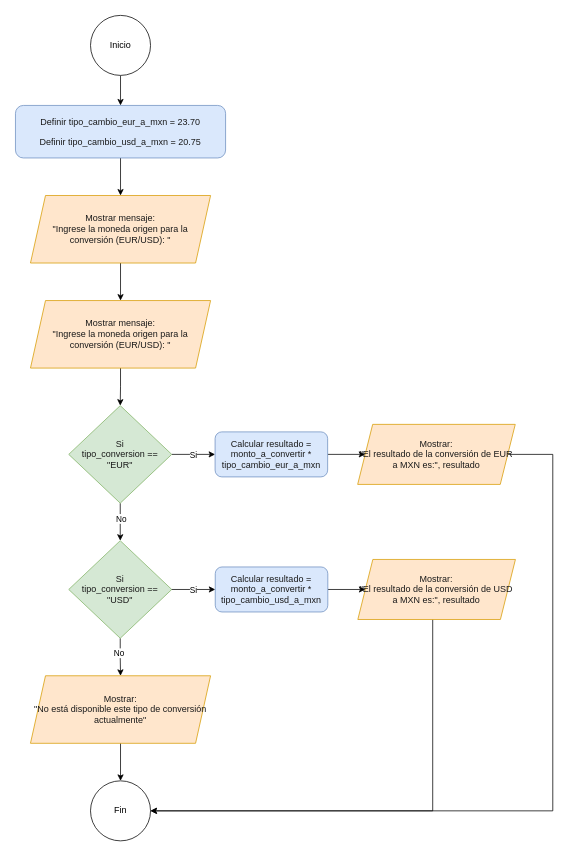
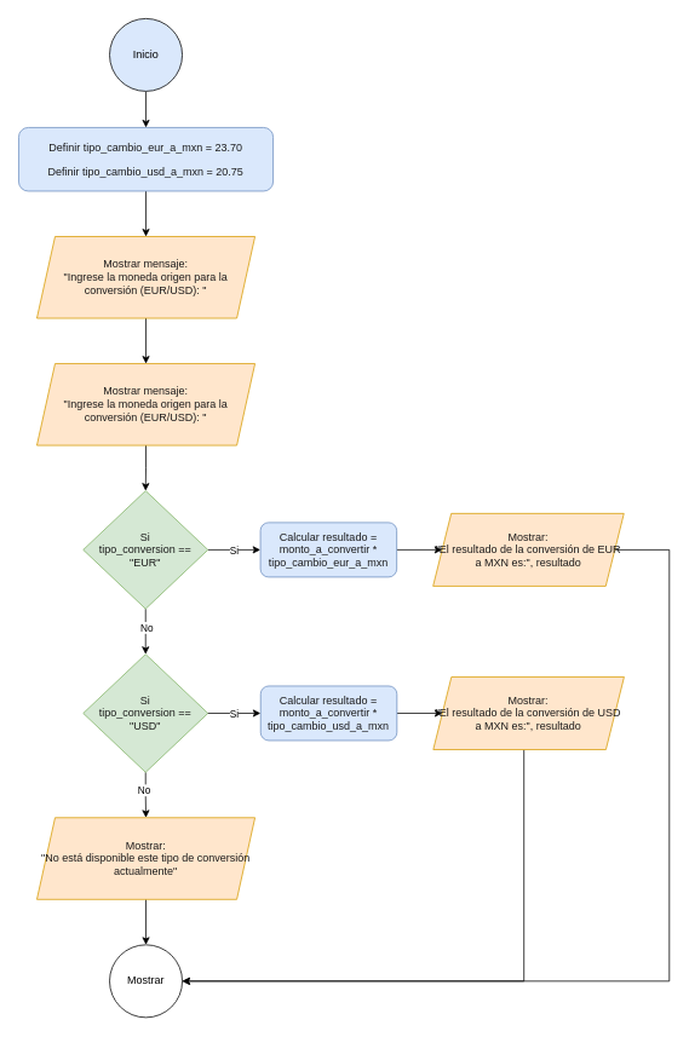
  <mxCell id="0" />
  <mxCell id="1" parent="0" />
  <mxCell id="2" style="edgeStyle=orthogonalEdgeStyle;rounded=0;orthogonalLoop=1;jettySize=auto;html=1;entryX=0.5;entryY=0;entryDx=0;entryDy=0;" edge="1" parent="1" source="3" target="5"><mxGeometry relative="1" as="geometry" /></mxCell>
- <mxCell id="3" value="Inicio" style="ellipse;whiteSpace=wrap;html=1;aspect=fixed;" vertex="1" parent="1"><mxGeometry x="120" y="20" width="80" height="80" as="geometry" /></mxCell>
+ <mxCell id="3" value="Inicio" style="ellipse;whiteSpace=wrap;html=1;aspect=fixed;fillColor=#dae8fc;" vertex="1" parent="1"><mxGeometry x="120" y="20" width="80" height="80" as="geometry" /></mxCell>
  <mxCell id="4" style="edgeStyle=orthogonalEdgeStyle;rounded=0;orthogonalLoop=1;jettySize=auto;html=1;entryX=0.5;entryY=0;entryDx=0;entryDy=0;" edge="1" parent="1" source="5" target="7"><mxGeometry relative="1" as="geometry" /></mxCell>
  <mxCell id="5" value="&lt;p&gt;&lt;span style=&quot;color: rgb(26, 26, 26);&quot;&gt;Definir tipo_cambio_eur_a_mxn = 23.70&lt;/span&gt;&lt;/p&gt;&lt;p&gt;&lt;span style=&quot;color: rgb(26, 26, 26);&quot;&gt;    Definir tipo_cambio_usd_a_mxn = 20.75&lt;/span&gt;&lt;/p&gt;" style="rounded=1;whiteSpace=wrap;html=1;fillColor=#dae8fc;strokeColor=#6c8ebf;" vertex="1" parent="1"><mxGeometry x="20" y="140" width="280" height="70" as="geometry" /></mxCell>
  <mxCell id="6" style="edgeStyle=orthogonalEdgeStyle;rounded=0;orthogonalLoop=1;jettySize=auto;html=1;entryX=0.5;entryY=0;entryDx=0;entryDy=0;" edge="1" parent="1" source="7" target="9"><mxGeometry relative="1" as="geometry" /></mxCell>
  <mxCell id="7" value="&lt;span style=&quot;color: rgb(26, 26, 26); background-color: transparent;&quot;&gt;Mostrar mensaje:&lt;/span&gt;&lt;div&gt;&lt;span style=&quot;color: rgb(26, 26, 26); background-color: transparent;&quot;&gt;&quot;Ingrese la moneda origen para la conversión (EUR/USD): &quot;&lt;/span&gt;&lt;/div&gt;" style="shape=parallelogram;perimeter=parallelogramPerimeter;whiteSpace=wrap;html=1;fixedSize=1;fillColor=#ffe6cc;strokeColor=#d79b00;" vertex="1" parent="1"><mxGeometry x="40" y="260" width="240" height="90" as="geometry" /></mxCell>
  <mxCell id="8" style="edgeStyle=orthogonalEdgeStyle;rounded=0;orthogonalLoop=1;jettySize=auto;html=1;entryX=0.5;entryY=0;entryDx=0;entryDy=0;" edge="1" parent="1" source="9" target="14"><mxGeometry relative="1" as="geometry" /></mxCell>
  <mxCell id="9" value="&lt;span style=&quot;color: rgb(26, 26, 26); background-color: transparent;&quot;&gt;Mostrar mensaje:&lt;/span&gt;&lt;div&gt;&lt;span style=&quot;color: rgb(26, 26, 26); background-color: transparent;&quot;&gt;&quot;Ingrese la moneda origen para la conversión (EUR/USD): &quot;&lt;/span&gt;&lt;/div&gt;" style="shape=parallelogram;perimeter=parallelogramPerimeter;whiteSpace=wrap;html=1;fixedSize=1;fillColor=#ffe6cc;strokeColor=#d79b00;" vertex="1" parent="1"><mxGeometry x="40" y="400" width="240" height="90" as="geometry" /></mxCell>
  <mxCell id="10" style="edgeStyle=orthogonalEdgeStyle;rounded=0;orthogonalLoop=1;jettySize=auto;html=1;entryX=0.5;entryY=0;entryDx=0;entryDy=0;" edge="1" parent="1" source="14" target="17"><mxGeometry relative="1" as="geometry" /></mxCell>
  <mxCell id="11" value="No" style="edgeLabel;html=1;align=center;verticalAlign=middle;resizable=0;points=[];" vertex="1" connectable="0" parent="10"><mxGeometry x="-0.2" y="1" relative="1" as="geometry"><mxPoint as="offset" /></mxGeometry></mxCell>
  <mxCell id="12" style="edgeStyle=orthogonalEdgeStyle;rounded=0;orthogonalLoop=1;jettySize=auto;html=1;entryX=0;entryY=0.5;entryDx=0;entryDy=0;" edge="1" parent="1" source="14" target="19"><mxGeometry relative="1" as="geometry" /></mxCell>
  <mxCell id="13" value="Si" style="edgeLabel;html=1;align=center;verticalAlign=middle;resizable=0;points=[];" vertex="1" connectable="0" parent="12"><mxGeometry x="0.079" y="-2" relative="1" as="geometry"><mxPoint x="-3" y="-2" as="offset" /></mxGeometry></mxCell>
  <mxCell id="14" value="&lt;span style=&quot;color: rgb(26, 26, 26);&quot;&gt;Si&lt;/span&gt;&lt;div&gt;&lt;span style=&quot;color: rgb(26, 26, 26);&quot;&gt;tipo_conversion == &quot;EUR&quot;&lt;/span&gt;&lt;/div&gt;" style="rhombus;whiteSpace=wrap;html=1;fillColor=#d5e8d4;strokeColor=#82b366;" vertex="1" parent="1"><mxGeometry x="91" y="540" width="137.22" height="130" as="geometry" /></mxCell>
  <mxCell id="15" style="edgeStyle=orthogonalEdgeStyle;rounded=0;orthogonalLoop=1;jettySize=auto;html=1;entryX=0.5;entryY=0;entryDx=0;entryDy=0;" edge="1" parent="1" source="17" target="29"><mxGeometry relative="1" as="geometry" /></mxCell>
  <mxCell id="16" value="No" style="edgeLabel;html=1;align=center;verticalAlign=middle;resizable=0;points=[];" vertex="1" connectable="0" parent="15"><mxGeometry x="-0.193" y="-2" relative="1" as="geometry"><mxPoint as="offset" /></mxGeometry></mxCell>
  <mxCell id="17" value="&lt;span style=&quot;color: rgb(26, 26, 26);&quot;&gt;Si&lt;/span&gt;&lt;div&gt;&lt;span style=&quot;color: rgb(26, 26, 26);&quot;&gt;tipo_conversion == &quot;USD&quot;&lt;/span&gt;&lt;/div&gt;" style="rhombus;whiteSpace=wrap;html=1;fillColor=#d5e8d4;strokeColor=#82b366;" vertex="1" parent="1"><mxGeometry x="91" y="720" width="137.22" height="130" as="geometry" /></mxCell>
  <mxCell id="18" style="edgeStyle=orthogonalEdgeStyle;rounded=0;orthogonalLoop=1;jettySize=auto;html=1;entryX=0;entryY=0.5;entryDx=0;entryDy=0;" edge="1" parent="1" source="19" target="21"><mxGeometry relative="1" as="geometry" /></mxCell>
  <mxCell id="19" value="&lt;span style=&quot;color: rgb(26, 26, 26);&quot;&gt;Calcula&lt;span class=&quot;ql-cursor&quot;&gt;﻿&lt;/span&gt;r resultado = monto_a_convertir * tipo_cambio_eur_a_mxn&lt;/span&gt;" style="rounded=1;whiteSpace=wrap;html=1;fillColor=#dae8fc;strokeColor=#6c8ebf;" vertex="1" parent="1"><mxGeometry x="286" y="575" width="150" height="60" as="geometry" /></mxCell>
  <mxCell id="20" style="edgeStyle=orthogonalEdgeStyle;rounded=0;orthogonalLoop=1;jettySize=auto;html=1;entryX=0.5;entryY=0;entryDx=0;entryDy=0;" edge="1" parent="1" source="21" target="30"><mxGeometry relative="1" as="geometry"><Array as="points"><mxPoint x="736" y="605" /><mxPoint x="736" y="1080" /></Array></mxGeometry></mxCell>
  <mxCell id="21" value="&lt;span style=&quot;background-color: transparent; color: rgb(26, 26, 26);&quot;&gt;Mostrar:&lt;/span&gt;&lt;div&gt;&lt;span style=&quot;background-color: transparent; color: rgb(26, 26, 26);&quot;&gt;&quot;El resultado de la con&lt;span class=&quot;ql-cursor&quot;&gt;﻿&lt;/span&gt;versión de EUR a MXN es:&quot;, resultado&lt;/span&gt;&lt;/div&gt;" style="shape=parallelogram;perimeter=parallelogramPerimeter;whiteSpace=wrap;html=1;fixedSize=1;fillColor=#ffe6cc;strokeColor=#d79b00;" vertex="1" parent="1"><mxGeometry x="476" y="565" width="210" height="80" as="geometry" /></mxCell>
  <mxCell id="22" style="edgeStyle=orthogonalEdgeStyle;rounded=0;orthogonalLoop=1;jettySize=auto;html=1;entryX=0;entryY=0.5;entryDx=0;entryDy=0;exitX=1;exitY=0.5;exitDx=0;exitDy=0;" edge="1" parent="1" target="25" source="17"><mxGeometry relative="1" as="geometry"><mxPoint x="246" y="820" as="sourcePoint" /></mxGeometry></mxCell>
  <mxCell id="23" value="Si" style="edgeLabel;html=1;align=center;verticalAlign=middle;resizable=0;points=[];" vertex="1" connectable="0" parent="22"><mxGeometry x="0.079" y="-2" relative="1" as="geometry"><mxPoint x="-3" y="-2" as="offset" /></mxGeometry></mxCell>
  <mxCell id="24" style="edgeStyle=orthogonalEdgeStyle;rounded=0;orthogonalLoop=1;jettySize=auto;html=1;entryX=0;entryY=0.5;entryDx=0;entryDy=0;" edge="1" parent="1" source="25" target="27"><mxGeometry relative="1" as="geometry" /></mxCell>
  <mxCell id="25" value="&lt;span style=&quot;color: rgb(26, 26, 26);&quot;&gt;Calcula&lt;span class=&quot;ql-cursor&quot;&gt;﻿&lt;/span&gt;r resultado = monto_a_convertir * tipo_cambio_usd_a_mxn&lt;/span&gt;" style="rounded=1;whiteSpace=wrap;html=1;fillColor=#dae8fc;strokeColor=#6c8ebf;" vertex="1" parent="1"><mxGeometry x="286.22" y="755" width="150" height="60" as="geometry" /></mxCell>
  <mxCell id="26" style="edgeStyle=orthogonalEdgeStyle;rounded=0;orthogonalLoop=1;jettySize=auto;html=1;entryX=0.5;entryY=0;entryDx=0;entryDy=0;" edge="1" parent="1" source="27" target="30"><mxGeometry relative="1" as="geometry"><Array as="points"><mxPoint x="576" y="1080" /></Array></mxGeometry></mxCell>
  <mxCell id="27" value="&lt;span style=&quot;background-color: transparent; color: rgb(26, 26, 26);&quot;&gt;Mostrar:&lt;/span&gt;&lt;div&gt;&lt;span style=&quot;background-color: transparent; color: rgb(26, 26, 26);&quot;&gt;&quot;El resultado de la con&lt;span class=&quot;ql-cursor&quot;&gt;﻿&lt;/span&gt;versión de USD a MXN es:&quot;, resultado&lt;/span&gt;&lt;/div&gt;" style="shape=parallelogram;perimeter=parallelogramPerimeter;whiteSpace=wrap;html=1;fixedSize=1;fillColor=#ffe6cc;strokeColor=#d79b00;" vertex="1" parent="1"><mxGeometry x="476.22" y="745" width="210" height="80" as="geometry" /></mxCell>
  <mxCell id="28" style="edgeStyle=orthogonalEdgeStyle;rounded=0;orthogonalLoop=1;jettySize=auto;html=1;entryX=0;entryY=0.5;entryDx=0;entryDy=0;" edge="1" parent="1" source="29" target="30"><mxGeometry relative="1" as="geometry" /></mxCell>
  <mxCell id="29" value="&lt;span style=&quot;color: rgb(26, 26, 26); background-color: transparent;&quot;&gt;Mostrar:&lt;/span&gt;&lt;div&gt;&lt;span style=&quot;color: rgb(26, 26, 26); background-color: transparent;&quot;&gt;&quot;No está disponible este ti&lt;span class=&quot;ql-cursor&quot;&gt;﻿&lt;/span&gt;po de conversión actualmente&quot;&lt;/span&gt;&lt;/div&gt;" style="shape=parallelogram;perimeter=parallelogramPerimeter;whiteSpace=wrap;html=1;fixedSize=1;fillColor=#ffe6cc;strokeColor=#d79b00;" vertex="1" parent="1"><mxGeometry x="40" y="900" width="240" height="90" as="geometry" /></mxCell>
- <mxCell id="30" value="Fin" style="ellipse;whiteSpace=wrap;html=1;aspect=fixed;direction=south;" vertex="1" parent="1"><mxGeometry x="120" y="1040" width="80" height="80" as="geometry" /></mxCell>
+ <mxCell id="30" value="Mostrar" style="ellipse;whiteSpace=wrap;html=1;aspect=fixed;direction=south;" vertex="1" parent="1"><mxGeometry x="120" y="1040" width="80" height="80" as="geometry" /></mxCell>
